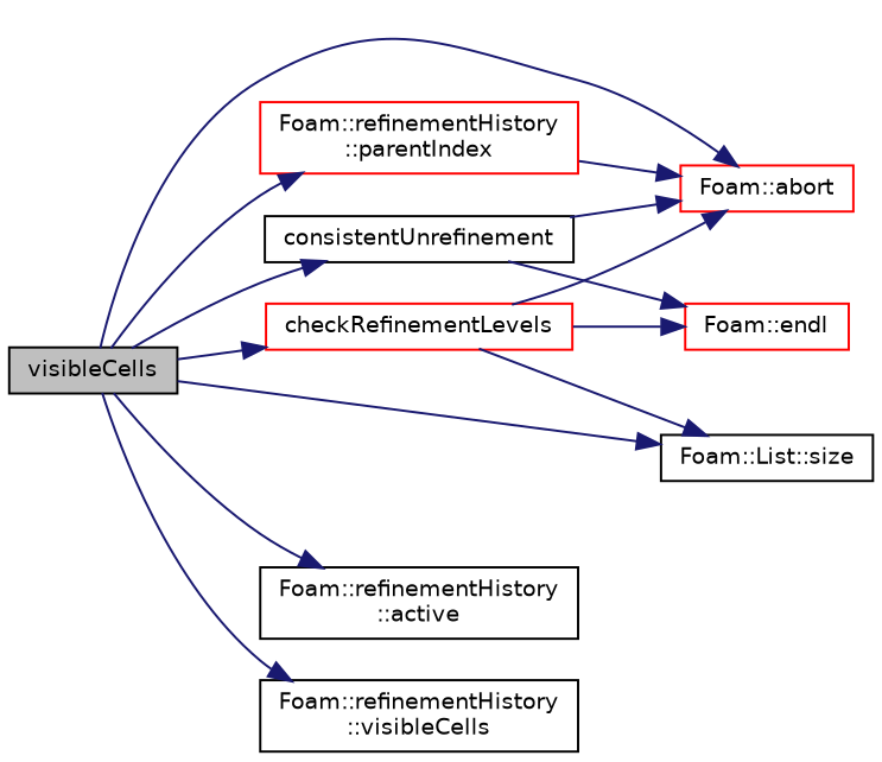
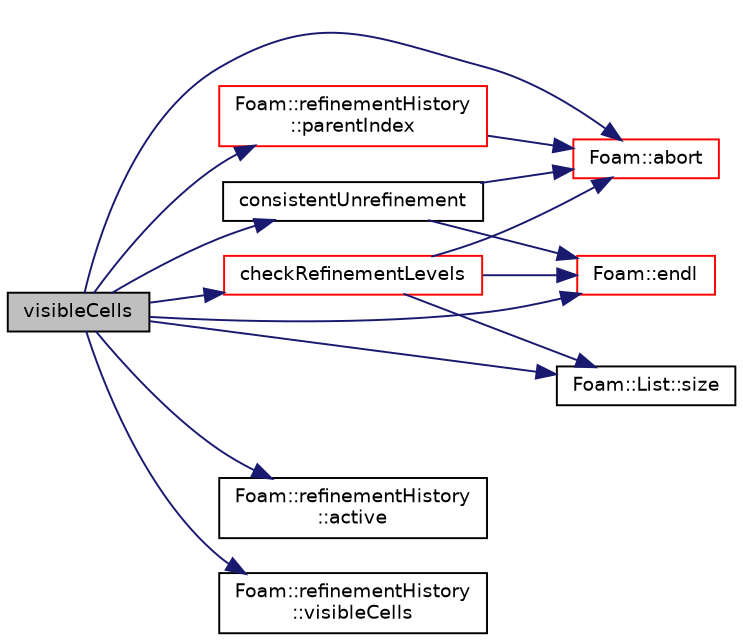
  digraph {
    rankdir=LR
    node [color=black fontname=Helvetica fontsize=10 shape=record]
    edge [color=midnightblue fontname=Helvetica fontsize=10 labelfontname=Helvetica labelfontsize=10 style=solid]
    n1 [fillcolor=grey75 fontcolor=black height=0.2 label=visibleCells style=filled width=0.4]
    n2 [color=red height=0.2 label="Foam::abort" width=0.4]
    n3 [height=0.2 label="Foam::refinementHistory\l::active" width=0.4]
    n4 [color=red height=0.2 label=checkRefinementLevels width=0.4]
    n5 [color=red height=0.2 label="Foam::endl" width=0.4]
    n6 [height=0.2 label="Foam::List::size" width=0.4]
    n7 [height=0.2 label=consistentUnrefinement width=0.4]
    n8 [color=red height=0.2 label="Foam::refinementHistory\l::parentIndex" width=0.4]
    n9 [height=0.2 label="Foam::refinementHistory\l::visibleCells" width=0.4]
    n1 -> n2
    n1 -> n3
    n1 -> n4
+   n1 -> n5
    n1 -> n6
    n1 -> n7
    n1 -> n8
    n1 -> n9
    n4 -> n2
    n4 -> n5
    n4 -> n6
    n7 -> n2
    n7 -> n5
    n8 -> n2
  }
